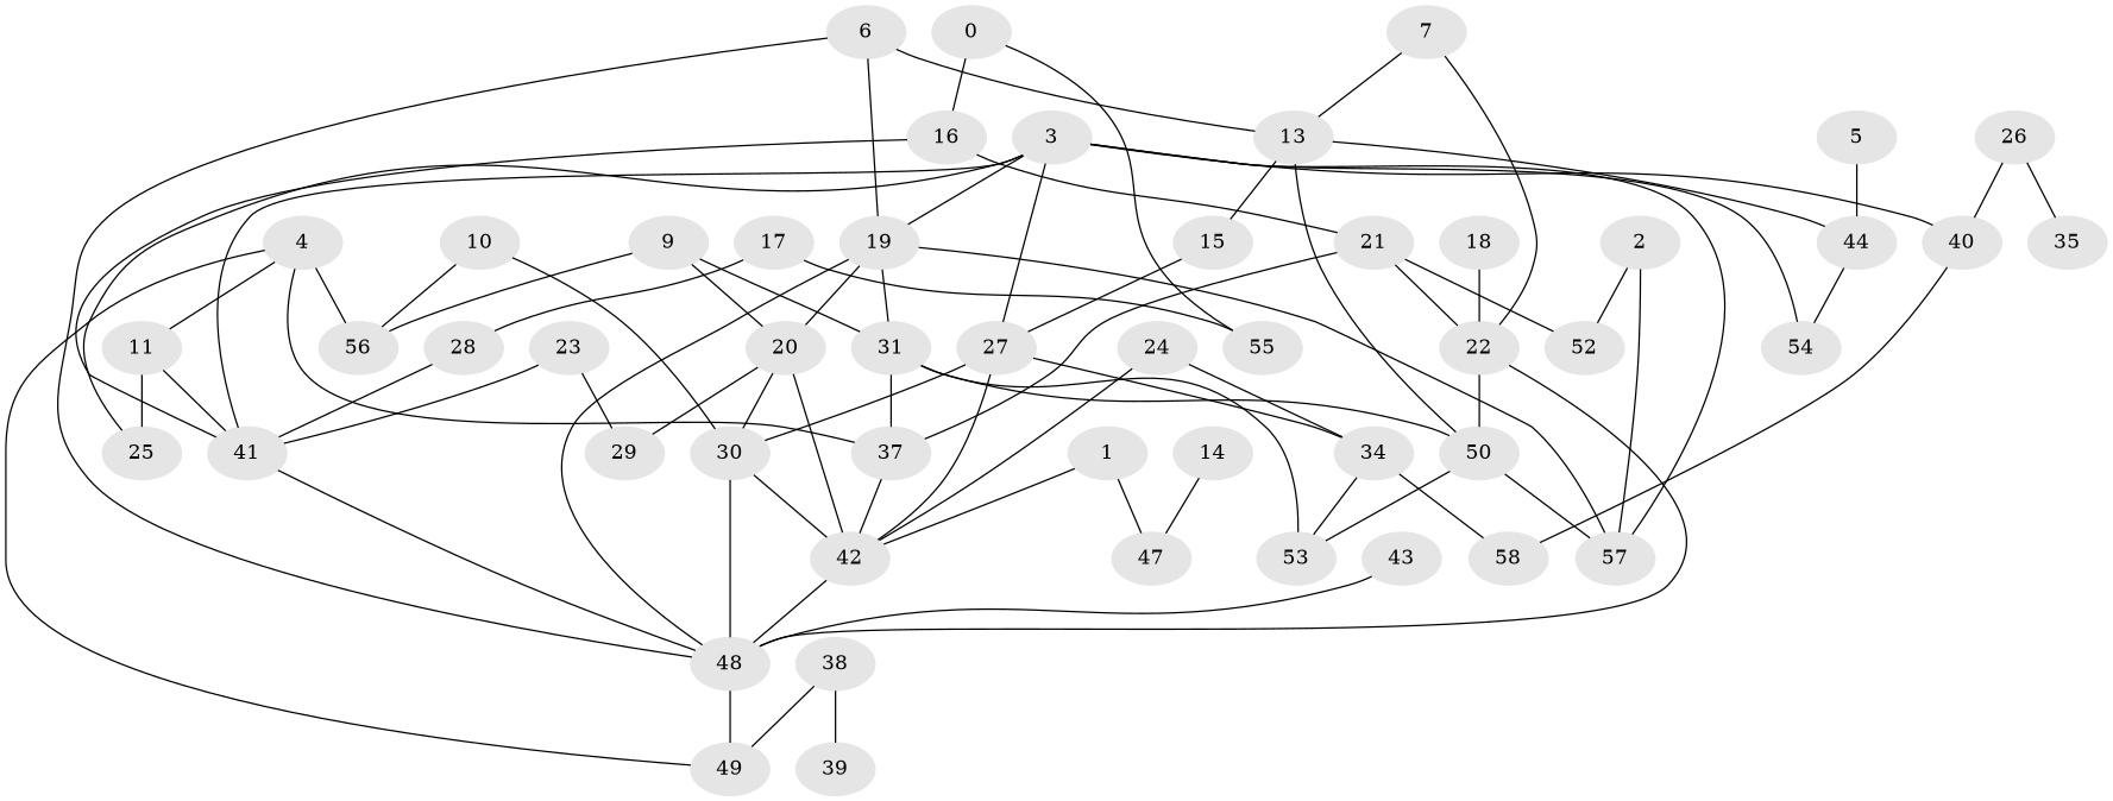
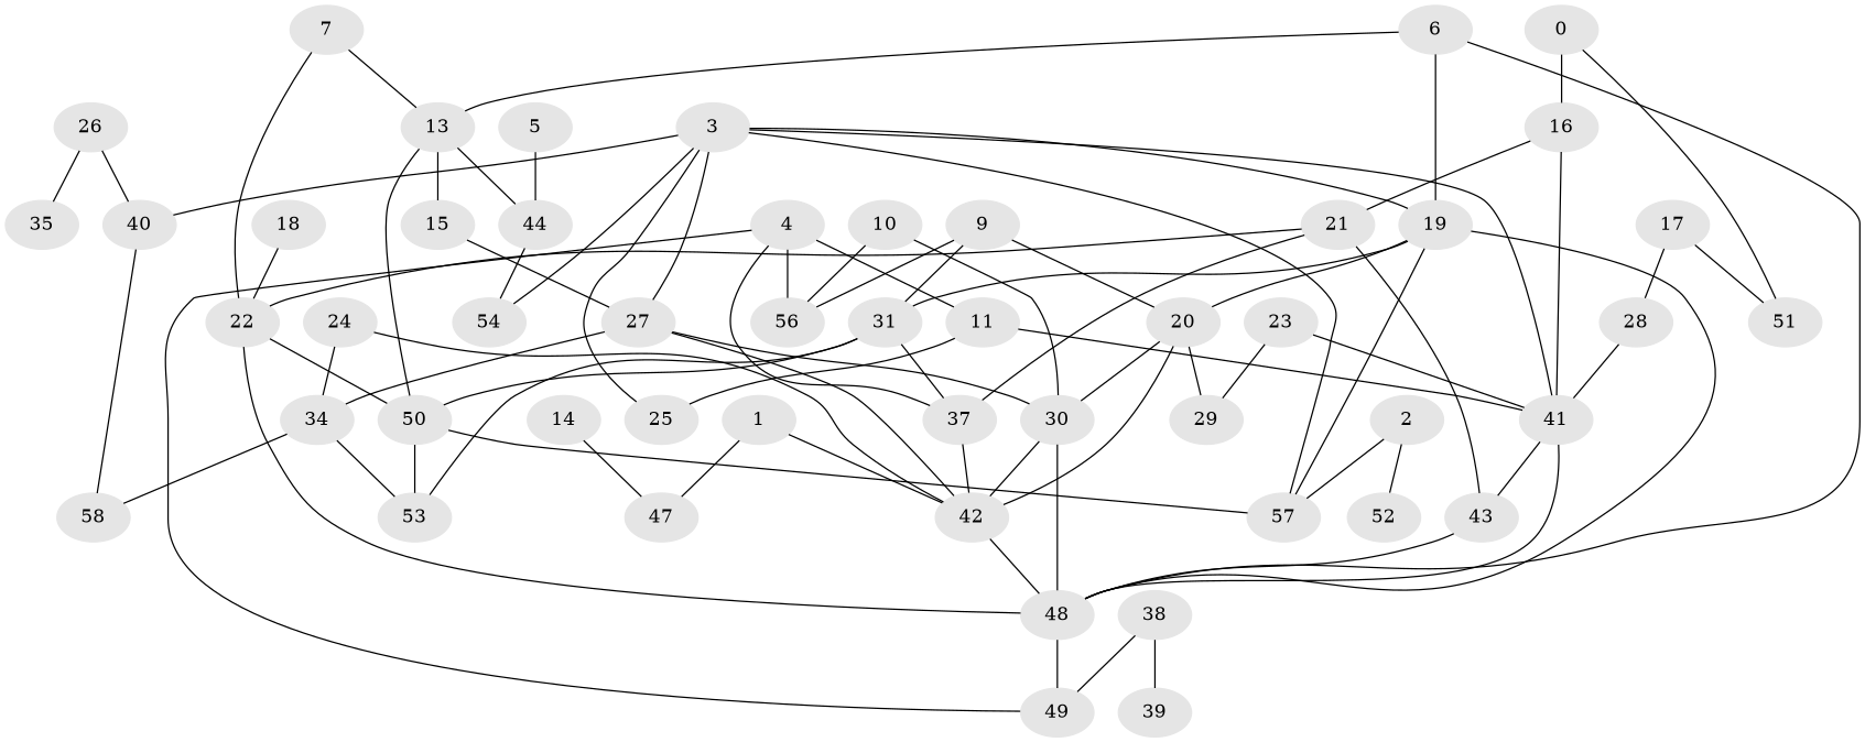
  graph {
    node [color=gray90 style=filled]
    edge [weight=1.0]
    1
    42
    47
    48
    2
    52
    57
    3
    19
    25
    27
    40
    41
    54
    20
    31
    30
    34
    58
    43
    4
    11
    37
    49
    56
    5
    44
    6
    13
    15
    50
    7
    22
    n34 [label=0]
    16
-   51 [label=55]
+   51
    21
    9
    10
    29
    53
    14
    17
    28
    18
    23
    24
    26
    35
    38
    39
    1 -- 42
    1 -- 47
    42 -- 48 [weight=2.0]
    48 -- 49
    2 -- 52
    2 -- 57
    3 -- 57
    3 -- 19
    3 -- 25
    3 -- 27
    3 -- 40
    3 -- 41
    3 -- 54
    19 -- 48
    19 -- 57
    19 -- 20
    19 -- 31
    27 -- 42
    27 -- 30 [weight=3.0]
    27 -- 34
    40 -- 58
    41 -- 48
+   41 -- 43
    20 -- 42
    20 -- 30
    20 -- 29
    31 -- 37
    31 -- 50
    31 -- 53
    30 -- 42
    30 -- 48
    34 -- 58
    34 -- 53
    43 -- 48
    4 -- 11
    4 -- 37
    4 -- 49
    4 -- 56 [weight=2.0]
    11 -- 25
    11 -- 41 [weight=2.0]
    37 -- 42
    5 -- 44
    44 -- 54
    6 -- 48
    6 -- 19 [weight=2.0]
    6 -- 13
    13 -- 44
    13 -- 15
    13 -- 50
    15 -- 27
    50 -- 57
    50 -- 53
    7 -- 13
    7 -- 22
    22 -- 48
    22 -- 50
    n34 -- 16 [weight=2.0]
    n34 -- 51
    16 -- 41
    16 -- 21
-   21 -- 52
+   21 -- 43
    21 -- 37 [weight=2.0]
    21 -- 22
    9 -- 20
    9 -- 31
    9 -- 56
    10 -- 30
    10 -- 56
    14 -- 47
    17 -- 51
    17 -- 28
    28 -- 41
    18 -- 22
    23 -- 41
    23 -- 29
    24 -- 42
    24 -- 34
    26 -- 40
    26 -- 35
    38 -- 49
    38 -- 39
  }
